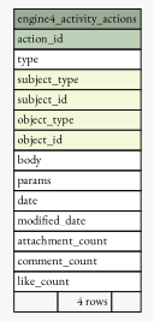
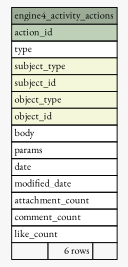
  digraph {
    bgcolor="#f7f7f7"
    fontname="EB Garamond"
    fontsize=11
    nodesep=0.18
    rankdir=RL
    ranksep=0.46
-   n1 [fontname="EB Garamond" fontsize=11 label=<     <TABLE BORDER="0" CELLBORDER="1" CELLSPACING="0" BGCOLOR="#ffffff">       <TR><TD COLSPAN="3" BGCOLOR="#9bab96" ALIGN="CENTER">engine4_activity_actions</TD></TR>       <TR><TD PORT="action_id" COLSPAN="3" BGCOLOR="#bed1b8" ALIGN="LEFT">action_id</TD></TR>       <TR><TD PORT="type" COLSPAN="3" ALIGN="LEFT">type</TD></TR>       <TR><TD PORT="subject_type" COLSPAN="3" BGCOLOR="#f4f7da" ALIGN="LEFT">subject_type</TD></TR>       <TR><TD PORT="subject_id" COLSPAN="3" BGCOLOR="#f4f7da" ALIGN="LEFT">subject_id</TD></TR>       <TR><TD PORT="object_type" COLSPAN="3" BGCOLOR="#f4f7da" ALIGN="LEFT">object_type</TD></TR>       <TR><TD PORT="object_id" COLSPAN="3" BGCOLOR="#f4f7da" ALIGN="LEFT">object_id</TD></TR>       <TR><TD PORT="body" COLSPAN="3" ALIGN="LEFT">body</TD></TR>       <TR><TD PORT="params" COLSPAN="3" ALIGN="LEFT">params</TD></TR>       <TR><TD PORT="date" COLSPAN="3" ALIGN="LEFT">date</TD></TR>       <TR><TD PORT="modified_date" COLSPAN="3" ALIGN="LEFT">modified_date</TD></TR>       <TR><TD PORT="attachment_count" COLSPAN="3" ALIGN="LEFT">attachment_count</TD></TR>       <TR><TD PORT="comment_count" COLSPAN="3" ALIGN="LEFT">comment_count</TD></TR>       <TR><TD PORT="like_count" COLSPAN="3" ALIGN="LEFT">like_count</TD></TR>       <TR><TD ALIGN="LEFT" BGCOLOR="#f7f7f7">  </TD><TD ALIGN="RIGHT" BGCOLOR="#f7f7f7">4 rows</TD><TD ALIGN="RIGHT" BGCOLOR="#f7f7f7">  </TD></TR>     </TABLE>> shape=plaintext]
+   n1 [fontname="EB Garamond" fontsize=11 label=<     <TABLE BORDER="0" CELLBORDER="1" CELLSPACING="0" BGCOLOR="#ffffff">       <TR><TD COLSPAN="3" BGCOLOR="#9bab96" ALIGN="CENTER">engine4_activity_actions</TD></TR>       <TR><TD PORT="action_id" COLSPAN="3" BGCOLOR="#bed1b8" ALIGN="LEFT">action_id</TD></TR>       <TR><TD PORT="type" COLSPAN="3" ALIGN="LEFT">type</TD></TR>       <TR><TD PORT="subject_type" COLSPAN="3" BGCOLOR="#f4f7da" ALIGN="LEFT">subject_type</TD></TR>       <TR><TD PORT="subject_id" COLSPAN="3" BGCOLOR="#f4f7da" ALIGN="LEFT">subject_id</TD></TR>       <TR><TD PORT="object_type" COLSPAN="3" BGCOLOR="#f4f7da" ALIGN="LEFT">object_type</TD></TR>       <TR><TD PORT="object_id" COLSPAN="3" BGCOLOR="#f4f7da" ALIGN="LEFT">object_id</TD></TR>       <TR><TD PORT="body" COLSPAN="3" ALIGN="LEFT">body</TD></TR>       <TR><TD PORT="params" COLSPAN="3" ALIGN="LEFT">params</TD></TR>       <TR><TD PORT="date" COLSPAN="3" ALIGN="LEFT">date</TD></TR>       <TR><TD PORT="modified_date" COLSPAN="3" ALIGN="LEFT">modified_date</TD></TR>       <TR><TD PORT="attachment_count" COLSPAN="3" ALIGN="LEFT">attachment_count</TD></TR>       <TR><TD PORT="comment_count" COLSPAN="3" ALIGN="LEFT">comment_count</TD></TR>       <TR><TD PORT="like_count" COLSPAN="3" ALIGN="LEFT">like_count</TD></TR>       <TR><TD ALIGN="LEFT" BGCOLOR="#f7f7f7">  </TD><TD ALIGN="RIGHT" BGCOLOR="#f7f7f7">6 rows</TD><TD ALIGN="RIGHT" BGCOLOR="#f7f7f7">  </TD></TR>     </TABLE>> shape=plaintext]
  }
